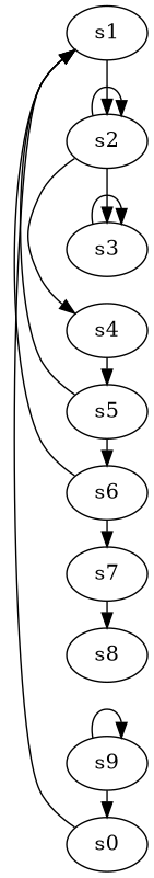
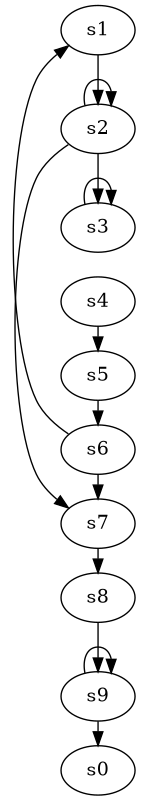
  digraph {
    rankdir=LR
    node [player=0]
    edge [constraint="time % 4 == 2"]
    s1
    s0 [player=1]
    s2 [player=1]
    s3
    s4 [player=1]
    s5 [player=1]
    s6
    s7 [player=1]
    s8
    s9
    s1 -> s2 [constraint="time == 10 || time == 16"]
-   s0 -> s1 [constraint="!(time % 6 == 0)"]
    s2 -> s2 [constraint="time % 3 == 0"]
    s2 -> s3 [constraint="time % 5 == 1 || time % 5 == 4"]
-   s2 -> s4 [constraint="time == 8 || time == 13"]
+   s2 -> s7 [constraint="time == 8 || time == 13"]
    s3 -> s3 [constraint="time % 2 == 0"]
    s4 -> s5 [constraint="!(time % 3 == 0)"]
-   s5 -> s1 [constraint="time == 8 || time == 9 || time == 11"]
    s5 -> s6 [constraint="time == 7 || time == 8 || time == 10 || time == 18 || time == 19"]
    s6 -> s1 [constraint="time == 2 || time == 9 || time == 14"]
    s6 -> s7 [constraint="time % 7 == 0"]
    s7 -> s8
+   s8 -> s9 [constraint="time == 0 || time == 9 || time == 19 || time == 21"]
    s9 -> s0
    s9 -> s9 [constraint="time % 4 == 0"]
  }
